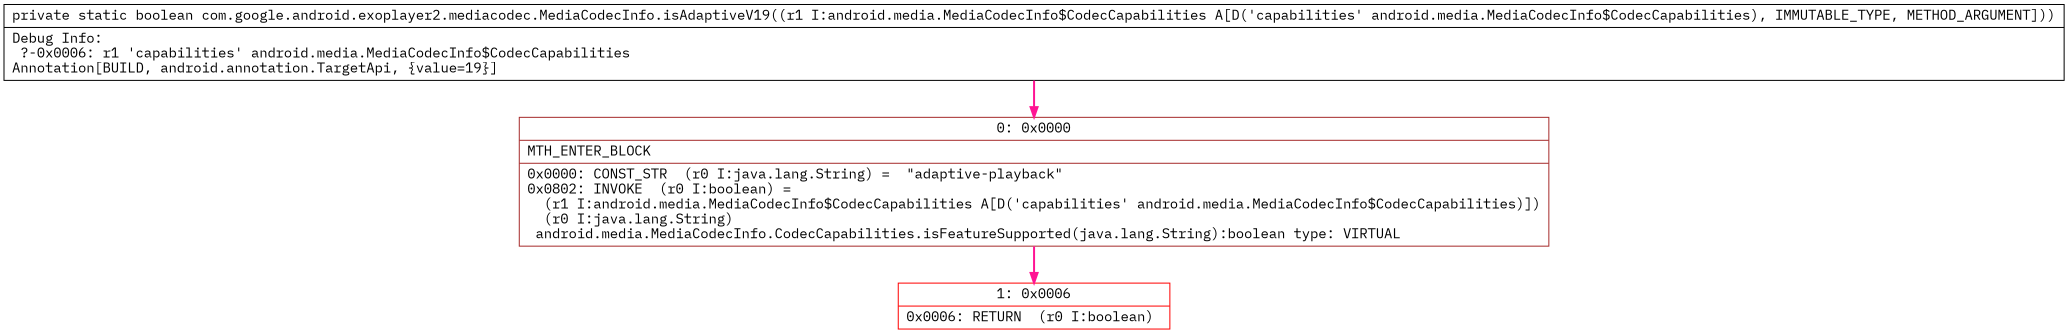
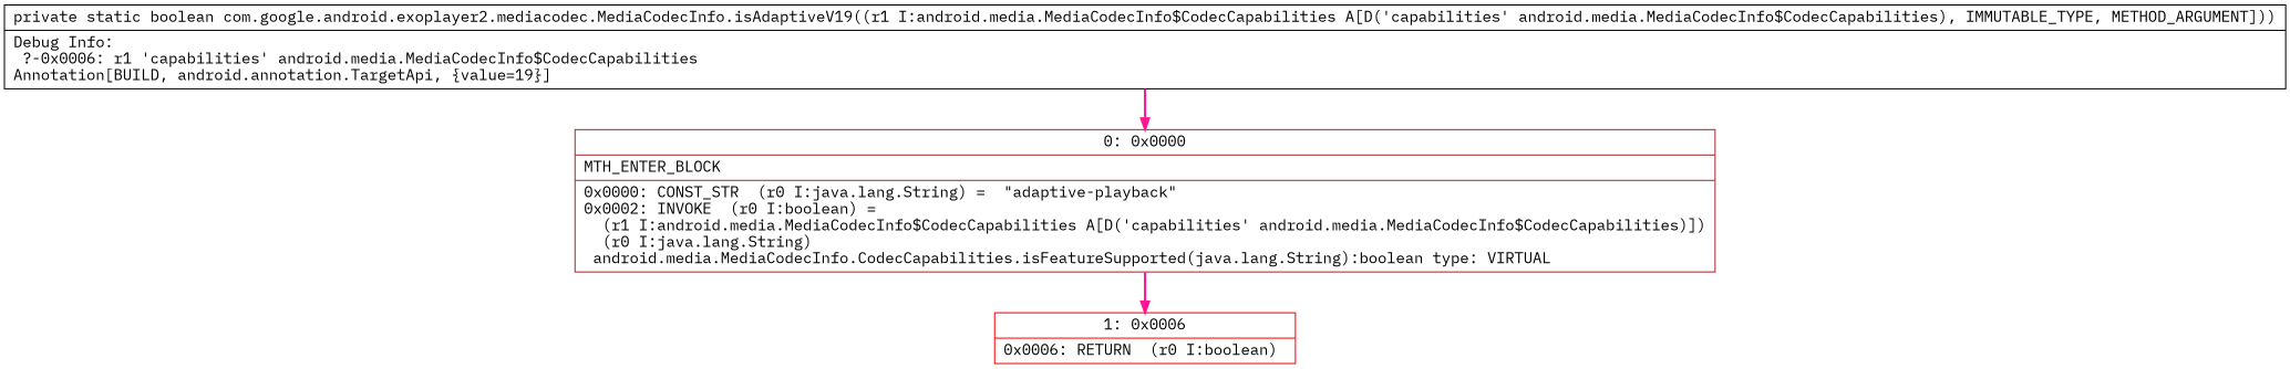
  digraph {
    fontname="IBM Plex Mono"
    node [shape=record fontname="IBM Plex Mono"]
    edge [color=deeppink style=bold fontname="IBM Plex Mono"]
-   n1 [label="{0\:\ 0x0000|MTH_ENTER_BLOCK\l|0x0000: CONST_STR  (r0 I:java.lang.String) =  \"adaptive\-playback\" \l0x0802: INVOKE  (r0 I:boolean) = \l  (r1 I:android.media.MediaCodecInfo$CodecCapabilities A[D('capabilities' android.media.MediaCodecInfo$CodecCapabilities)])\l  (r0 I:java.lang.String)\l android.media.MediaCodecInfo.CodecCapabilities.isFeatureSupported(java.lang.String):boolean type: VIRTUAL \l}" color=brown]
+   n1 [label="{0\:\ 0x0000|MTH_ENTER_BLOCK\l|0x0000: CONST_STR  (r0 I:java.lang.String) =  \"adaptive\-playback\" \l0x0002: INVOKE  (r0 I:boolean) = \l  (r1 I:android.media.MediaCodecInfo$CodecCapabilities A[D('capabilities' android.media.MediaCodecInfo$CodecCapabilities)])\l  (r0 I:java.lang.String)\l android.media.MediaCodecInfo.CodecCapabilities.isFeatureSupported(java.lang.String):boolean type: VIRTUAL \l}" color=brown]
    n2 [label="{1\:\ 0x0006|0x0006: RETURN  (r0 I:boolean) \l}" color=red]
    n3 [label="{private static boolean com.google.android.exoplayer2.mediacodec.MediaCodecInfo.isAdaptiveV19((r1 I:android.media.MediaCodecInfo$CodecCapabilities A[D('capabilities' android.media.MediaCodecInfo$CodecCapabilities), IMMUTABLE_TYPE, METHOD_ARGUMENT]))  | Debug Info:\l  ?\-0x0006: r1 'capabilities' android.media.MediaCodecInfo$CodecCapabilities\lAnnotation[BUILD, android.annotation.TargetApi, \{value=19\}]\l}" color=black]
    n1 -> n2
    n3 -> n1
  }
